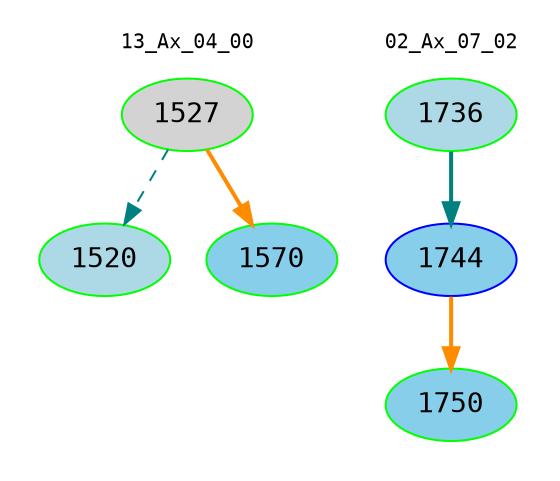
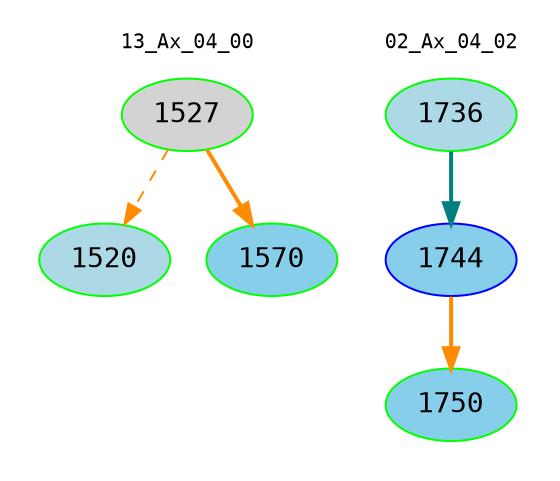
  digraph {
    fontname="DejaVu Sans Mono"
    node [color=green fillcolor=skyblue fontname="DejaVu Sans Mono" style=filled]
    edge [color=teal fontname="DejaVu Sans Mono" style=bold]
    n1 [fillcolor=lightgrey label=1527]
    n2 [fillcolor=lightblue label=1520]
    n3 [label=1570]
    n4 [color=blue label=1744]
    n5 [fillcolor=lightblue label=1736]
    n6 [label=1750]
    subgraph cluster_1 {
      color=white
      fontsize=10
      label="13_Ax_04_00"
      n1
      n2
      n3
    }
    subgraph cluster_2 {
      color=white
      fontsize=10
-     label="02_Ax_07_02"
+     label="02_Ax_04_02"
      n4
      n5
      n6
    }
-   n1 -> n2 [style=dashed]
+   n1 -> n2 [color=darkorange style=dashed]
    n1 -> n3 [color=darkorange]
    n4 -> n6 [color=darkorange]
    n5 -> n4
  }
